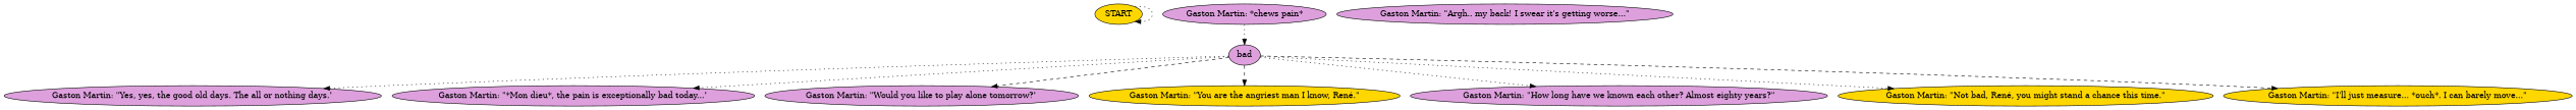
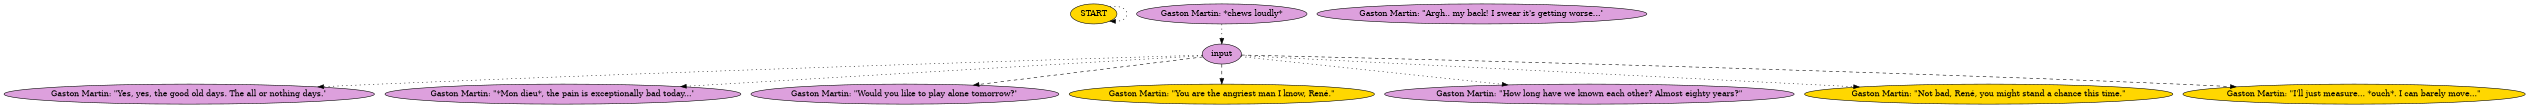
  digraph {
    node [fillcolor=plum style=filled]
    edge [style=dotted]
    n1 [fillcolor=gold label=START]
-   n2 [label=bad]
+   n2 [label=input]
    n3 [label="Gaston Martin: \"Yes, yes, the good old days. The all or nothing days.\""]
    n4 [label="Gaston Martin: \"*Mon dieu*, the pain is exceptionally bad today...\""]
    n5 [label="Gaston Martin: \"Would you like to play alone tomorrow?\""]
    n6 [fillcolor=gold label="Gaston Martin: \"You are the angriest man I know, René.\""]
    n7 [label="Gaston Martin: \"How long have we known each other? Almost eighty years?\""]
    n8 [fillcolor=gold label="Gaston Martin: \"Not bad, René, you might stand a chance this time.\""]
    n9 [fillcolor=gold label="Gaston Martin: \"I'll just measure... *ouch*. I can barely move...\""]
-   n10 [label="Gaston Martin: *chews pain*"]
+   n10 [label="Gaston Martin: *chews loudly*"]
    n11 [label="Gaston Martin: \"Argh.. my back! I swear it's getting worse...\""]
    n1 -> n1
    n2 -> n3
    n2 -> n4
    n2 -> n5 [style=dashed]
    n2 -> n6 [style=dashed]
    n2 -> n7
    n2 -> n8
    n2 -> n9 [style=dashed]
    n10 -> n2
  }
